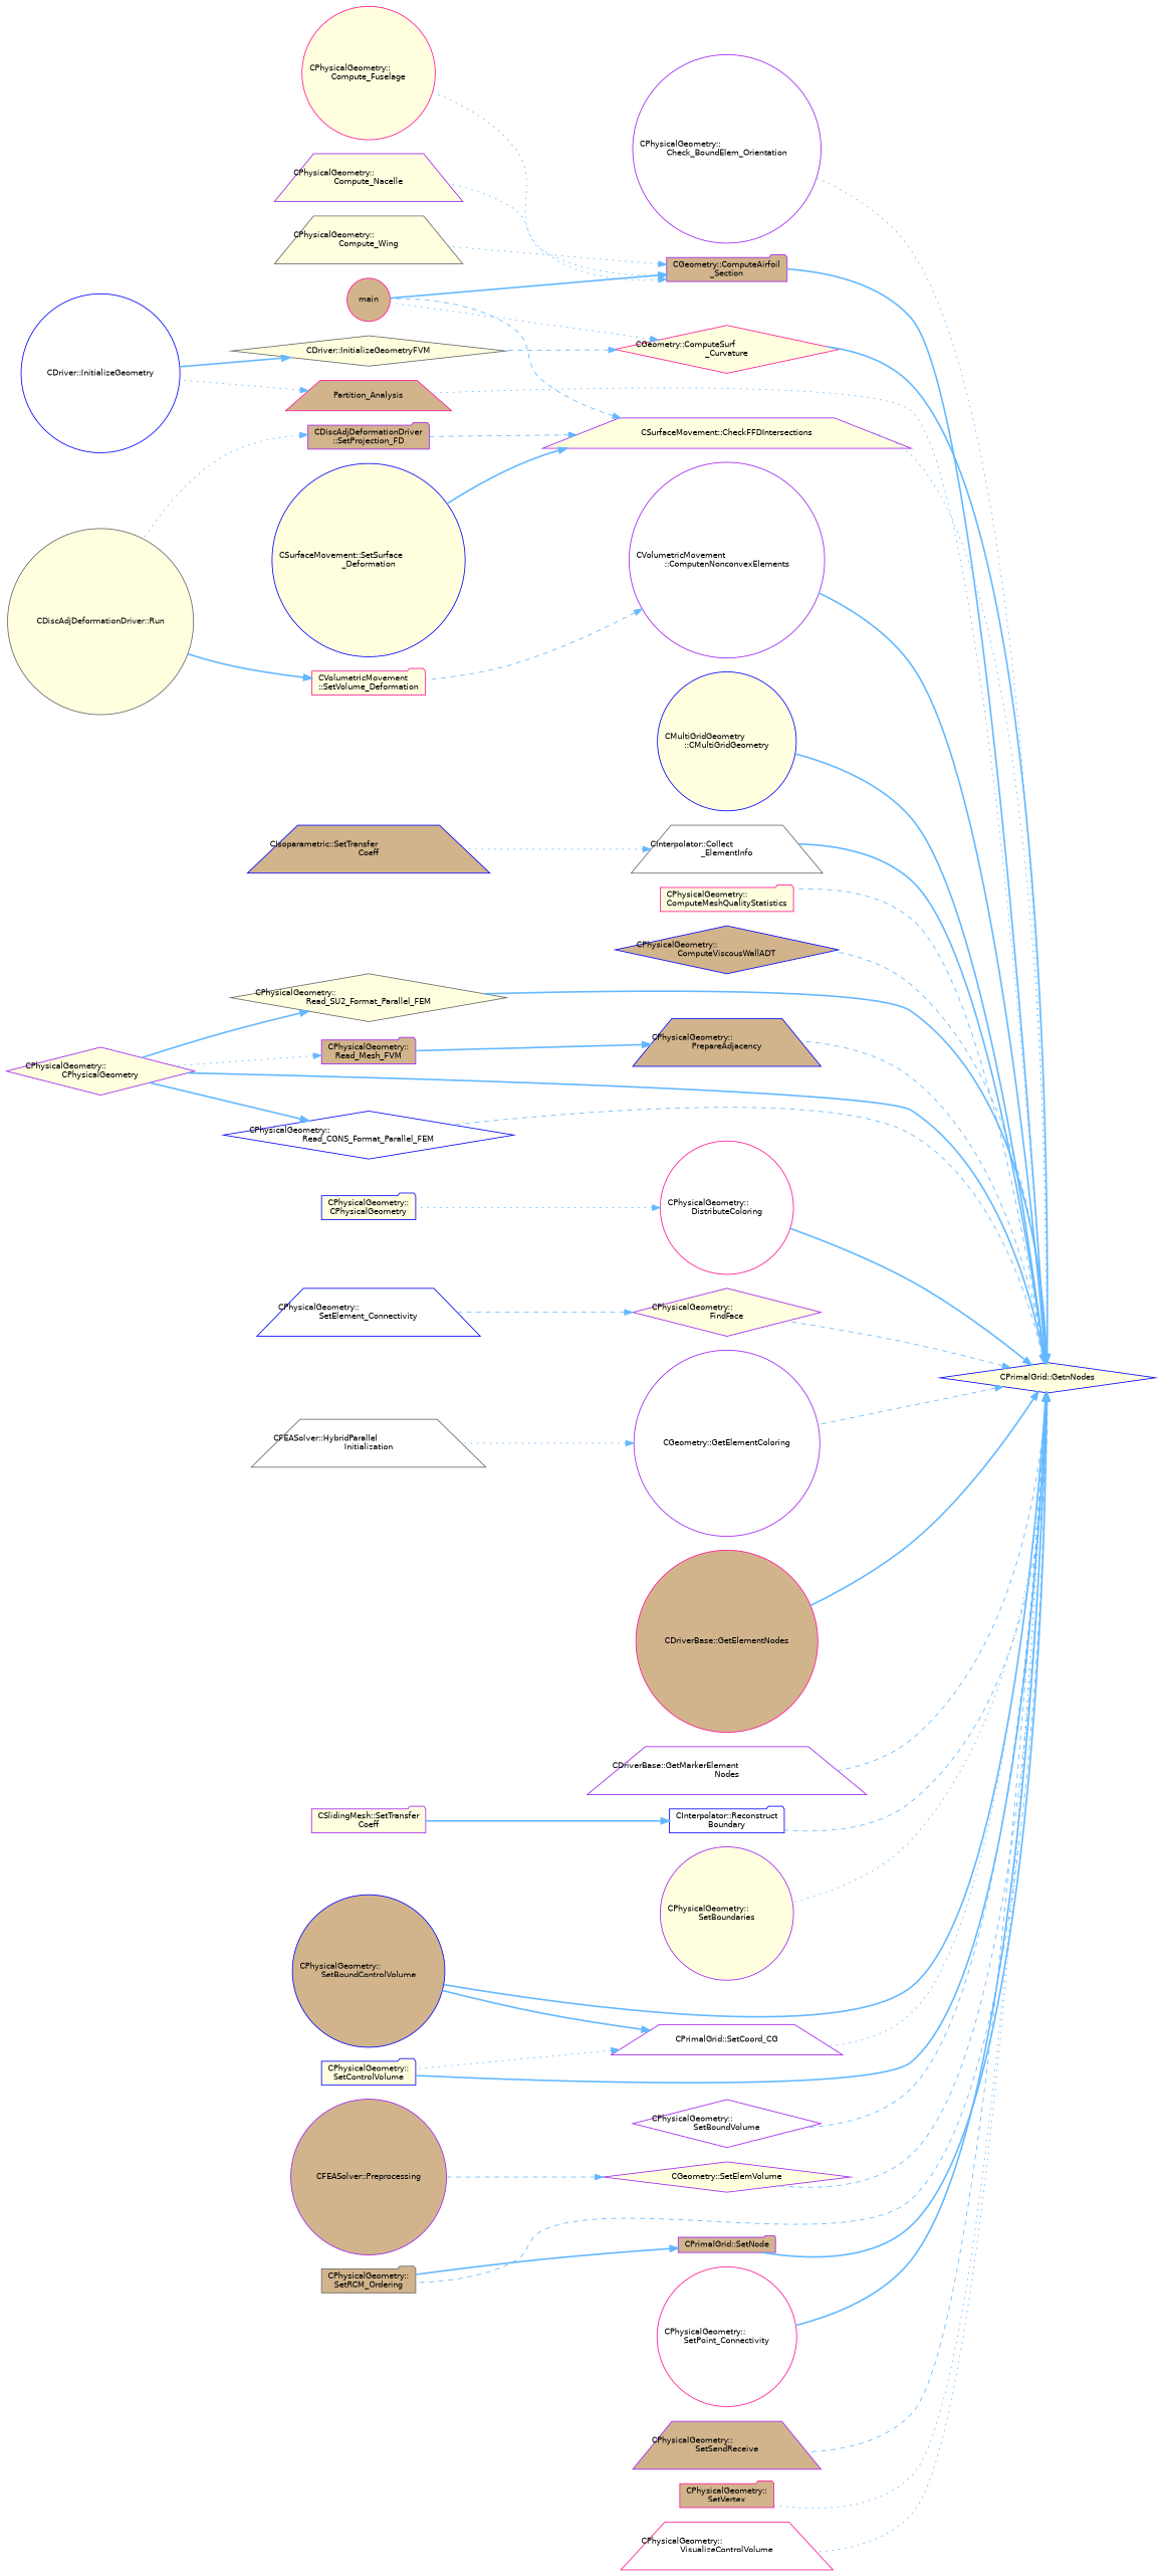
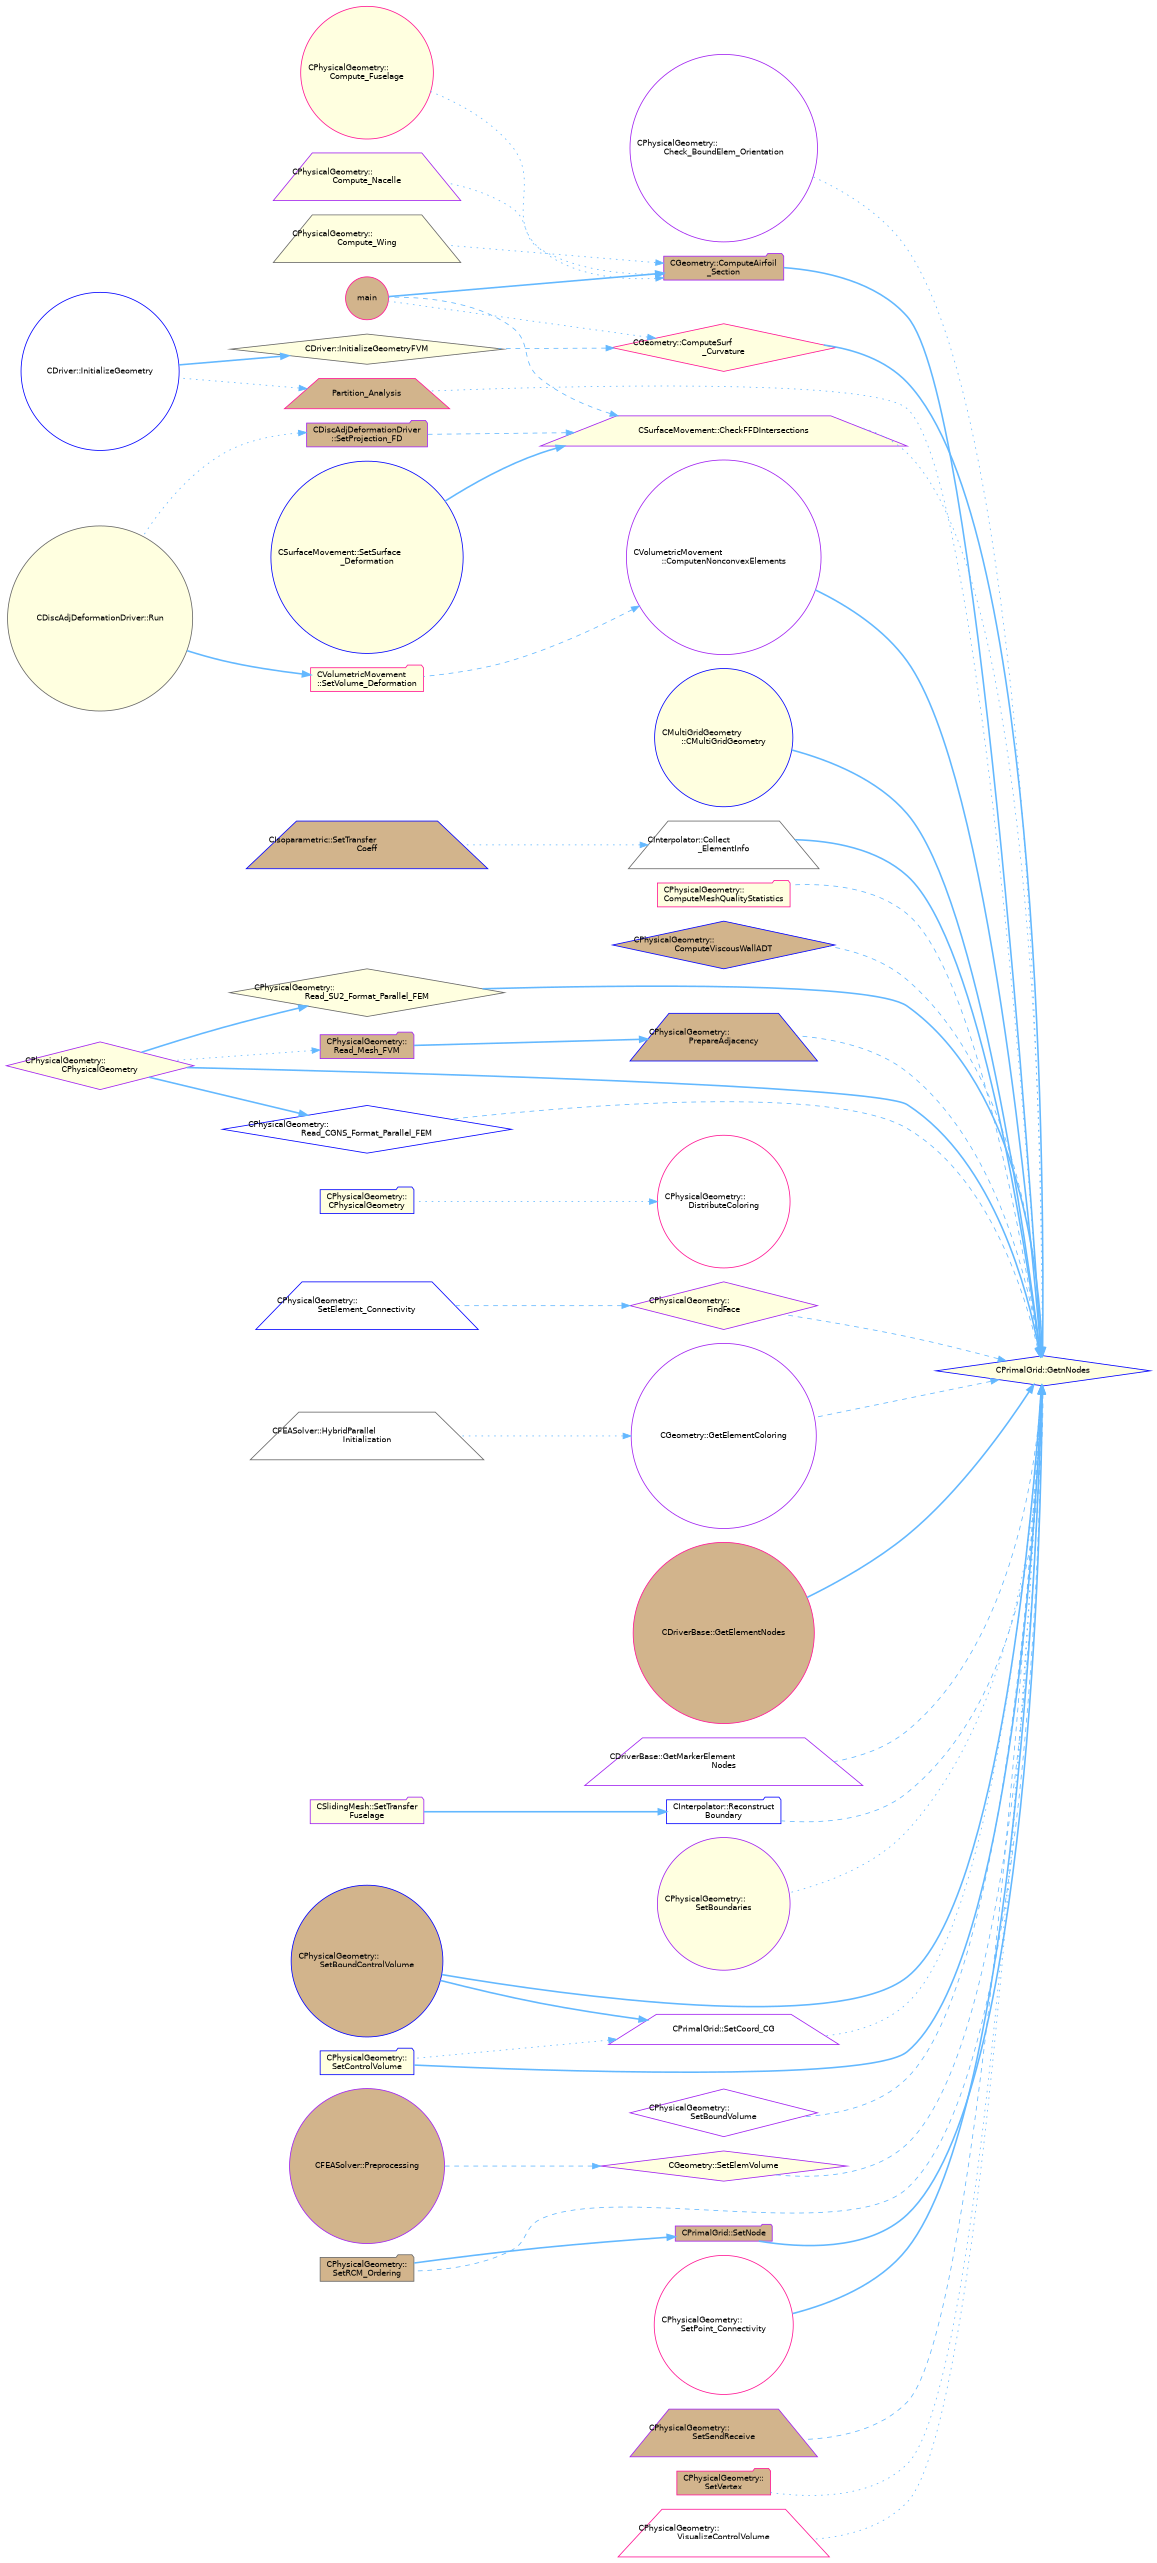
  digraph {
    rankdir=RL
    node [color=purple fillcolor=lightyellow fontname=Helvetica fontsize=10 shape=circle style=filled]
    edge [color=steelblue1 dir=back fontname=Helvetica fontsize=10 labelfontname=Helvetica labelfontsize=10 style=bold]
    n1 [color=blue fontcolor=black height=0.2 label="CPrimalGrid::GetnNodes" shape=diamond width=0.4]
    n2 [fillcolor=white height=0.2 label="CPhysicalGeometry::\lCheck_BoundElem_Orientation" width=0.4]
    n3 [height=0.2 label="CSurfaceMovement::CheckFFDIntersections" shape=trapezium width=0.4]
    n4 [color=blue height=0.2 label="CMultiGridGeometry\l::CMultiGridGeometry" width=0.4]
    n5 [color=gray40 fillcolor=white height=0.2 label="CInterpolator::Collect\l_ElementInfo" shape=trapezium width=0.4]
    n6 [fillcolor=tan height=0.2 label="CGeometry::ComputeAirfoil\l_Section" shape=folder width=0.4]
    n7 [color=deeppink height=0.2 label="CPhysicalGeometry::\lComputeMeshQualityStatistics" shape=folder width=0.4]
    n8 [fillcolor=white height=0.2 label="CVolumetricMovement\l::ComputenNonconvexElements" width=0.4]
    n9 [color=deeppink height=0.2 label="CGeometry::ComputeSurf\l_Curvature" shape=diamond width=0.4]
    n10 [color=blue fillcolor=tan height=0.2 label="CPhysicalGeometry::\lComputeViscousWallADT" shape=diamond width=0.4]
    n11 [height=0.2 label="CPhysicalGeometry::\lCPhysicalGeometry" shape=diamond width=0.4]
    n12 [color=deeppink fillcolor=white height=0.2 label="CPhysicalGeometry::\lDistributeColoring" width=0.4]
    n13 [height=0.2 label="CPhysicalGeometry::\lFindFace" shape=diamond width=0.4]
    n14 [fillcolor=white height=0.2 label="CGeometry::GetElementColoring" width=0.4]
    n15 [color=deeppink fillcolor=tan height=0.2 label="CDriverBase::GetElementNodes" width=0.4]
    n16 [fillcolor=white height=0.2 label="CDriverBase::GetMarkerElement\lNodes" shape=trapezium width=0.4]
    n17 [color=deeppink fillcolor=tan height=0.2 label=Partition_Analysis shape=trapezium width=0.4]
    n18 [color=blue fillcolor=tan height=0.2 label="CPhysicalGeometry::\lPrepareAdjacency" shape=trapezium width=0.4]
    n19 [color=blue fillcolor=white height=0.2 label="CPhysicalGeometry::\lRead_CGNS_Format_Parallel_FEM" shape=diamond width=0.4]
    n20 [color=gray40 height=0.2 label="CPhysicalGeometry::\lRead_SU2_Format_Parallel_FEM" shape=diamond width=0.4]
    n21 [color=blue fillcolor=white height=0.2 label="CInterpolator::Reconstruct\lBoundary" shape=folder width=0.4]
    n22 [height=0.2 label="CPhysicalGeometry::\lSetBoundaries" width=0.4]
    n23 [color=blue fillcolor=tan height=0.2 label="CPhysicalGeometry::\lSetBoundControlVolume" width=0.4]
    n24 [fillcolor=white height=0.2 label="CPhysicalGeometry::\lSetBoundVolume" shape=diamond width=0.4]
    n25 [color=blue height=0.2 label="CPhysicalGeometry::\lSetControlVolume" shape=folder width=0.4]
    n26 [fillcolor=white height=0.2 label="CPrimalGrid::SetCoord_CG" shape=trapezium width=0.4]
    n27 [height=0.2 label="CGeometry::SetElemVolume" shape=diamond width=0.4]
    n28 [fillcolor=tan height=0.2 label="CPrimalGrid::SetNode" shape=folder width=0.4]
    n29 [color=gray40 fillcolor=tan height=0.2 label="CPhysicalGeometry::\lSetRCM_Ordering" shape=folder width=0.4]
    n30 [color=deeppink fillcolor=white height=0.2 label="CPhysicalGeometry::\lSetPoint_Connectivity" width=0.4]
    n31 [fillcolor=tan height=0.2 label="CPhysicalGeometry::\lSetSendReceive" shape=trapezium width=0.4]
    n32 [color=deeppink fillcolor=tan height=0.2 label="CPhysicalGeometry::\lSetVertex" shape=folder width=0.4]
    n33 [color=deeppink fillcolor=white height=0.2 label="CPhysicalGeometry::\lVisualizeControlVolume" shape=trapezium width=0.4]
    n34 [color=deeppink fillcolor=tan height=0.2 label=main width=0.4]
    n35 [fillcolor=tan height=0.2 label="CDiscAdjDeformationDriver\l::SetProjection_FD" shape=folder width=0.4]
    n36 [color=blue height=0.2 label="CSurfaceMovement::SetSurface\l_Deformation" width=0.4]
    n37 [color=blue fillcolor=tan height=0.2 label="CIsoparametric::SetTransfer\lCoeff" shape=trapezium width=0.4]
    n38 [color=deeppink height=0.2 label="CPhysicalGeometry::\lCompute_Fuselage" width=0.4]
    n39 [height=0.2 label="CPhysicalGeometry::\lCompute_Nacelle" shape=trapezium width=0.4]
    n40 [color=gray40 height=0.2 label="CPhysicalGeometry::\lCompute_Wing" shape=trapezium width=0.4]
    n41 [color=deeppink height=0.2 label="CVolumetricMovement\l::SetVolume_Deformation" shape=folder width=0.4]
    n42 [color=gray40 height=0.2 label="CDriver::InitializeGeometryFVM" shape=diamond width=0.4]
    n43 [color=blue height=0.2 label="CPhysicalGeometry::\lCPhysicalGeometry" shape=folder width=0.4]
    n44 [color=blue fillcolor=white height=0.2 label="CPhysicalGeometry::\lSetElement_Connectivity" shape=trapezium width=0.4]
    n45 [color=gray40 fillcolor=white height=0.2 label="CFEASolver::HybridParallel\lInitialization" shape=trapezium width=0.4]
    n46 [color=blue fillcolor=white height=0.2 label="CDriver::InitializeGeometry" width=0.4]
    n47 [fillcolor=tan height=0.2 label="CPhysicalGeometry::\lRead_Mesh_FVM" shape=folder width=0.4]
-   n48 [height=0.2 label="CSlidingMesh::SetTransfer\lCoeff" shape=folder width=0.4]
+   n48 [height=0.2 label="CSlidingMesh::SetTransfer\lFuselage" shape=folder width=0.4]
    n49 [fillcolor=tan height=0.2 label="CFEASolver::Preprocessing" width=0.4]
    n50 [color=gray40 height=0.2 label="CDiscAdjDeformationDriver::Run" width=0.4]
    n1 -> n2 [style=dotted]
    n1 -> n3 [style=dotted]
    n1 -> n4
    n1 -> n5
    n1 -> n6
    n1 -> n7 [style=dashed]
    n1 -> n8
    n1 -> n9
    n1 -> n10 [style=dashed]
    n1 -> n11
-   n1 -> n12
    n1 -> n13 [style=dashed]
    n1 -> n14 [style=dashed]
    n1 -> n15
    n1 -> n16 [style=dashed]
    n1 -> n17 [style=dotted]
    n1 -> n18 [style=dashed]
    n1 -> n19 [style=dashed]
    n1 -> n20
    n1 -> n21 [style=dashed]
    n1 -> n22 [style=dotted]
    n1 -> n23
    n1 -> n24 [style=dashed]
    n1 -> n25
    n1 -> n26 [style=dotted]
    n1 -> n27 [style=dashed]
    n1 -> n28
    n1 -> n29 [style=dashed]
    n1 -> n30
    n1 -> n31 [style=dashed]
    n1 -> n32 [style=dotted]
    n1 -> n33 [style=dotted]
    n3 -> n34 [style=dashed]
    n3 -> n35 [style=dashed]
    n3 -> n36
    n5 -> n37 [style=dotted]
    n6 -> n34
    n6 -> n38 [style=dotted]
    n6 -> n39 [style=dotted]
    n6 -> n40 [style=dotted]
    n8 -> n41 [style=dashed]
    n9 -> n34 [style=dotted]
    n9 -> n42 [style=dashed]
    n12 -> n43 [style=dotted]
    n13 -> n44 [style=dashed]
    n14 -> n45 [style=dotted]
    n17 -> n46 [style=dotted]
    n18 -> n47
    n19 -> n11
    n20 -> n11
    n21 -> n48
    n26 -> n23
    n26 -> n25 [style=dotted]
    n27 -> n49 [style=dashed]
    n28 -> n29
    n35 -> n50 [style=dotted]
    n41 -> n50
    n42 -> n46
    n47 -> n11 [style=dotted]
  }
